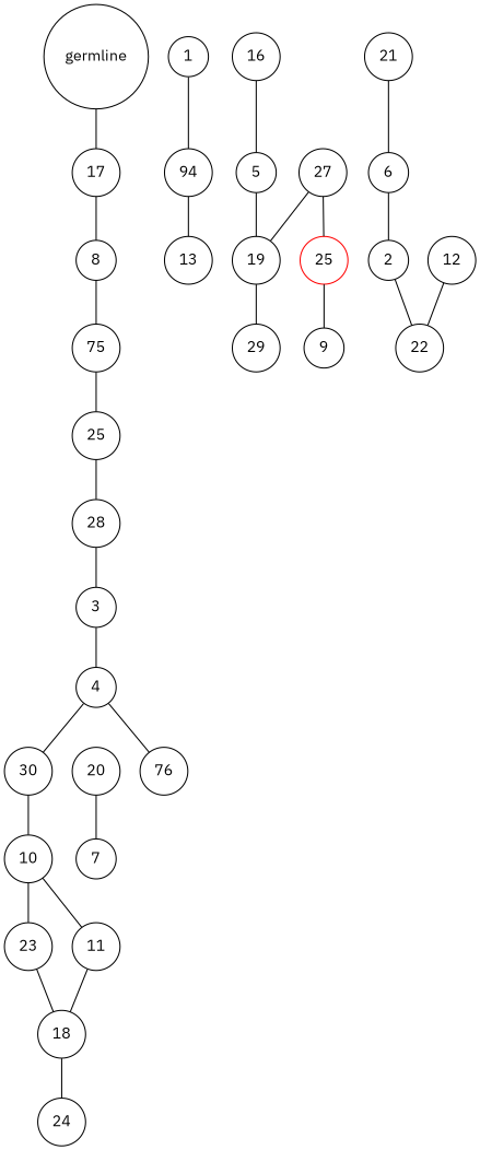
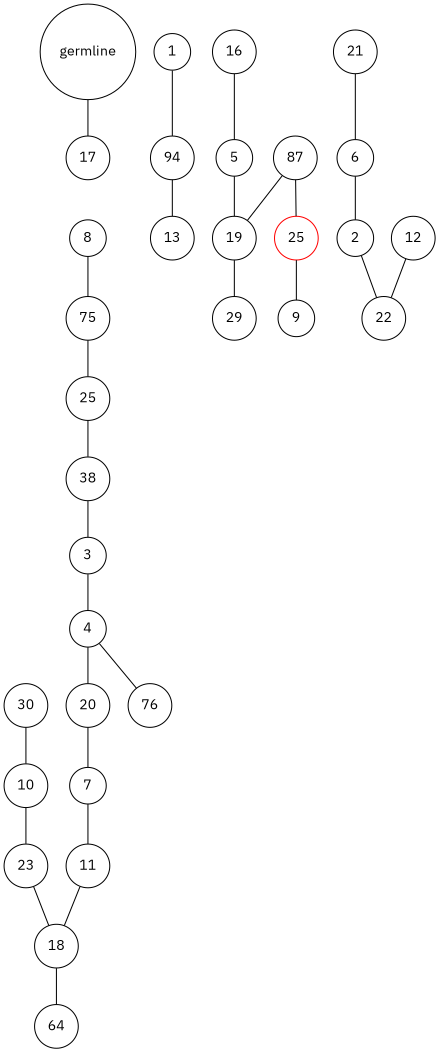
  graph {
    fontname="IBM Plex Sans"
    rankdir=UD
    splines=line
    node [fontname="IBM Plex Sans" shape=circle]
    edge [fontname="IBM Plex Sans"]
    n1 [label=germline]
    n2 [label=17]
    n3 [label=8]
    n4 [label=75]
    n5 [label=25]
-   n6 [label=28]
+   n6 [label=38]
    n7 [label=3]
    n8 [label=1]
    n9 [label=94]
    n10 [label=4]
    n11 [label=13]
    n12 [label=30]
    n13 [label=10]
    n14 [label=23]
    n15 [label=18]
    n16 [label=16]
    n17 [label=5]
    n18 [label=19]
-   n19 [label=27]
+   n19 [label=87]
    n20 [color=red label=25]
    n21 [label=29]
    n22 [label=9]
    n23 [label=21]
    n24 [label=6]
    n25 [label=2]
    n26 [label=22]
    n27 [label=12]
    n28 [label=20]
    n29 [label=76]
    n30 [label=7]
    n31 [label=11]
-   n32 [label=24]
+   n32 [label=64]
    n1 -- n2
-   n2 -- n3
    n3 -- n4
    n4 -- n5
    n5 -- n6
    n6 -- n7
    n7 -- n10
    n8 -- n9
    n9 -- n11
-   n10 -- n12
+   n10 -- n28
    n10 -- n29
    n12 -- n13
    n13 -- n14
    n14 -- n15
    n15 -- n32
    n16 -- n17
    n17 -- n18
    n18 -- n21
    n19 -- n18
    n19 -- n20
    n20 -- n22
    n23 -- n24
    n24 -- n25
    n25 -- n26
    n27 -- n26
    n28 -- n30
-   n13 -- n31
+   n30 -- n31
    n31 -- n15
  }
